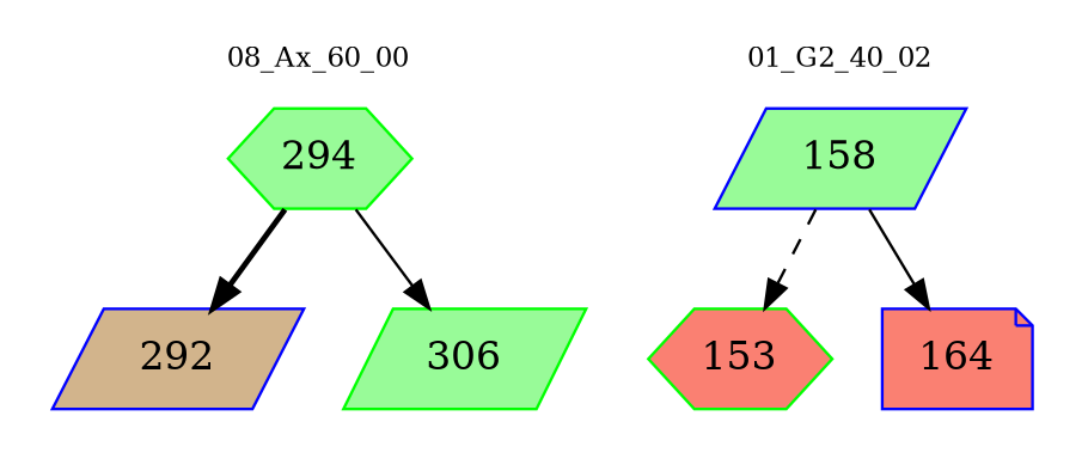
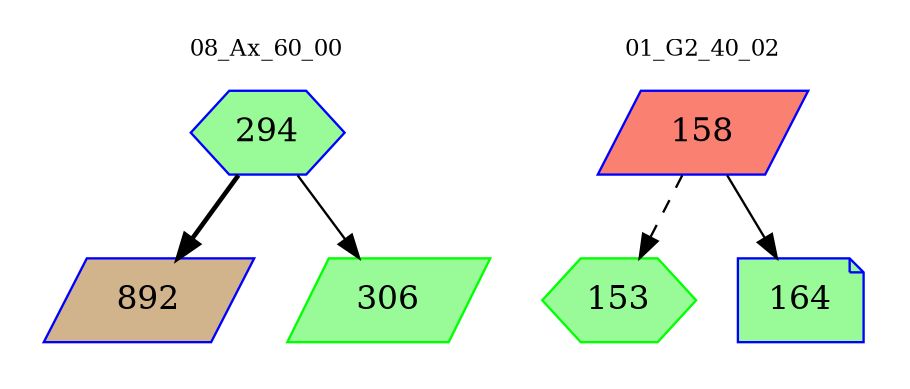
  digraph {
    node [color=blue fillcolor=palegreen shape=parallelogram style=filled]
    edge [color=black style=solid]
-   n1 [color=green label=294 shape=hexagon]
-   n2 [fillcolor=tan label=292]
+   n1 [label=294 shape=hexagon]
+   n2 [fillcolor=tan label=892]
    n3 [color=green label=306]
-   n4 [label=158]
-   n5 [color=green fillcolor=salmon label=153 shape=hexagon]
-   n6 [fillcolor=salmon label=164 shape=note]
+   n4 [fillcolor=salmon label=158]
+   n5 [color=green label=153 shape=hexagon]
+   n6 [label=164 shape=note]
    subgraph cluster_1 {
      color=white
      fontsize=10
      label="08_Ax_60_00"
      n1
      n2
      n3
    }
    subgraph cluster_2 {
      color=white
      fontsize=10
      label="01_G2_40_02"
      n4
      n5
      n6
    }
    n1 -> n2 [style=bold]
    n1 -> n3
    n4 -> n5 [style=dashed]
    n4 -> n6
  }
